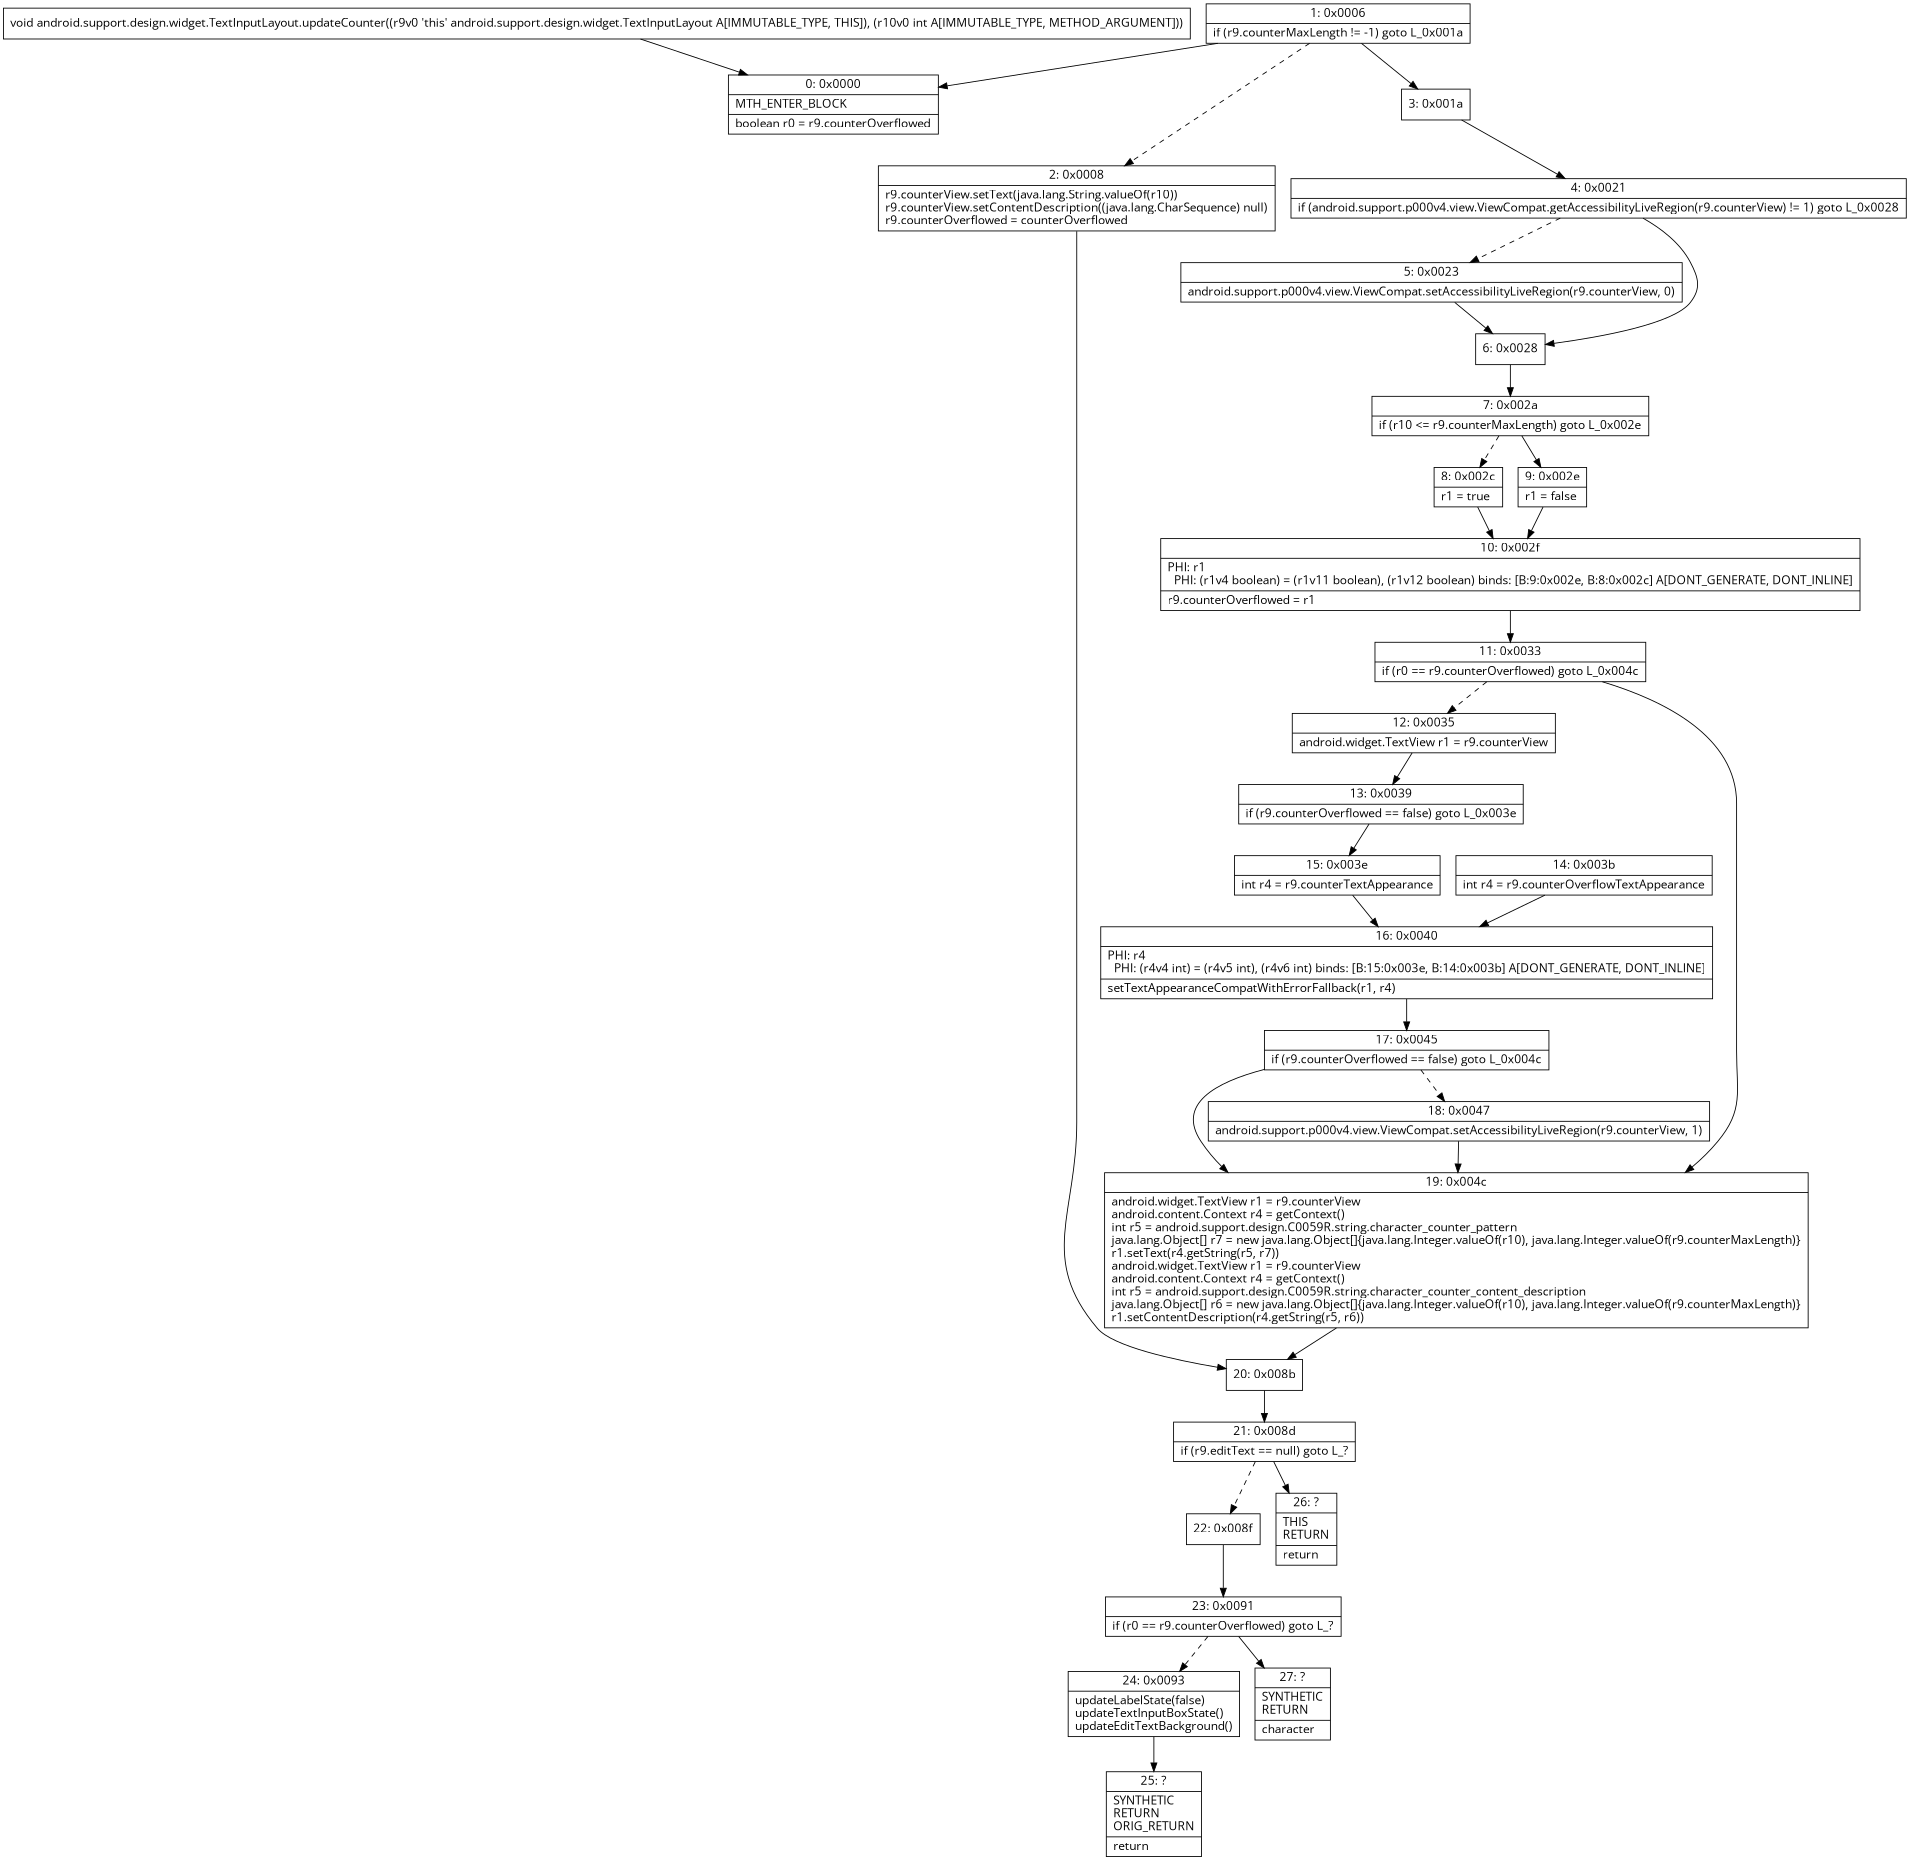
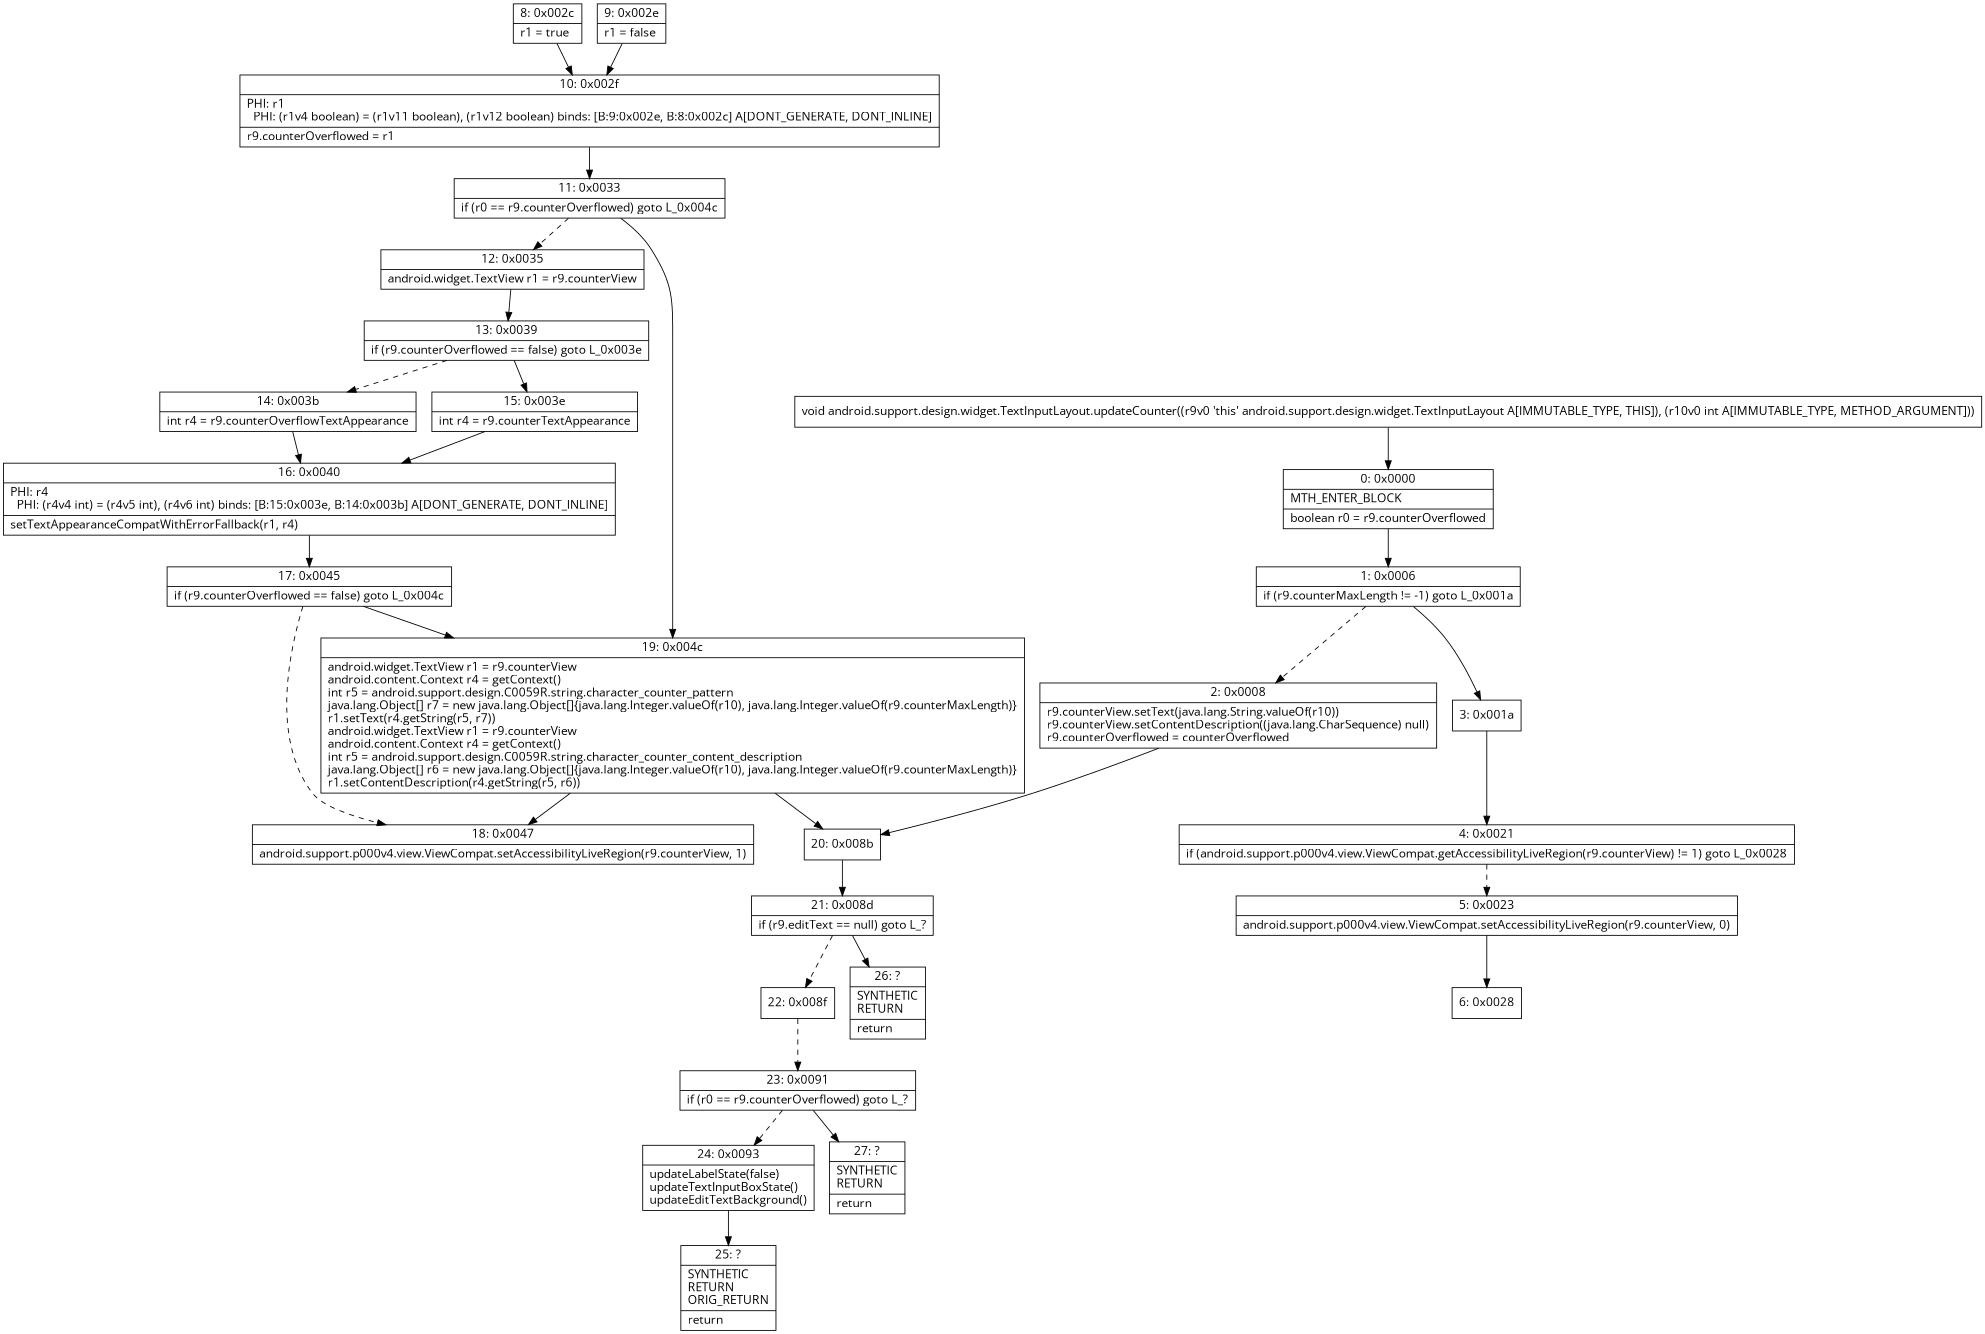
  digraph {
    fontname="Open Sans"
    node [fontname="Open Sans" shape=record]
    edge [fontname="Open Sans"]
    n1 [label="{0\:\ 0x0000|MTH_ENTER_BLOCK\l|boolean r0 = r9.counterOverflowed\l}"]
    n2 [label="{1\:\ 0x0006|if (r9.counterMaxLength != \-1) goto L_0x001a\l}"]
    n3 [label="{2\:\ 0x0008|r9.counterView.setText(java.lang.String.valueOf(r10))\lr9.counterView.setContentDescription((java.lang.CharSequence) null)\lr9.counterOverflowed = counterOverflowed\l}"]
    n4 [label="{3\:\ 0x001a}"]
    n5 [label="{20\:\ 0x008b}"]
    n6 [label="{4\:\ 0x0021|if (android.support.p000v4.view.ViewCompat.getAccessibilityLiveRegion(r9.counterView) != 1) goto L_0x0028\l}"]
    n7 [label="{21\:\ 0x008d|if (r9.editText == null) goto L_?\l}"]
    n8 [label="{5\:\ 0x0023|android.support.p000v4.view.ViewCompat.setAccessibilityLiveRegion(r9.counterView, 0)\l}"]
    n9 [label="{6\:\ 0x0028}"]
-   n10 [label="{7\:\ 0x002a|if (r10 \<= r9.counterMaxLength) goto L_0x002e\l}"]
    n11 [label="{8\:\ 0x002c|r1 = true\l}"]
    n12 [label="{9\:\ 0x002e|r1 = false\l}"]
    n13 [label="{10\:\ 0x002f|PHI: r1 \l  PHI: (r1v4 boolean) = (r1v11 boolean), (r1v12 boolean) binds: [B:9:0x002e, B:8:0x002c] A[DONT_GENERATE, DONT_INLINE]\l|r9.counterOverflowed = r1\l}"]
    n14 [label="{11\:\ 0x0033|if (r0 == r9.counterOverflowed) goto L_0x004c\l}"]
    n15 [label="{12\:\ 0x0035|android.widget.TextView r1 = r9.counterView\l}"]
    n16 [label="{19\:\ 0x004c|android.widget.TextView r1 = r9.counterView\landroid.content.Context r4 = getContext()\lint r5 = android.support.design.C0059R.string.character_counter_pattern\ljava.lang.Object[] r7 = new java.lang.Object[]\{java.lang.Integer.valueOf(r10), java.lang.Integer.valueOf(r9.counterMaxLength)\}\lr1.setText(r4.getString(r5, r7))\landroid.widget.TextView r1 = r9.counterView\landroid.content.Context r4 = getContext()\lint r5 = android.support.design.C0059R.string.character_counter_content_description\ljava.lang.Object[] r6 = new java.lang.Object[]\{java.lang.Integer.valueOf(r10), java.lang.Integer.valueOf(r9.counterMaxLength)\}\lr1.setContentDescription(r4.getString(r5, r6))\l}"]
    n17 [label="{13\:\ 0x0039|if (r9.counterOverflowed == false) goto L_0x003e\l}"]
    n18 [label="{14\:\ 0x003b|int r4 = r9.counterOverflowTextAppearance\l}"]
    n19 [label="{15\:\ 0x003e|int r4 = r9.counterTextAppearance\l}"]
    n20 [label="{16\:\ 0x0040|PHI: r4 \l  PHI: (r4v4 int) = (r4v5 int), (r4v6 int) binds: [B:15:0x003e, B:14:0x003b] A[DONT_GENERATE, DONT_INLINE]\l|setTextAppearanceCompatWithErrorFallback(r1, r4)\l}"]
    n21 [label="{17\:\ 0x0045|if (r9.counterOverflowed == false) goto L_0x004c\l}"]
    n22 [label="{18\:\ 0x0047|android.support.p000v4.view.ViewCompat.setAccessibilityLiveRegion(r9.counterView, 1)\l}"]
    n23 [label="{22\:\ 0x008f}"]
-   n24 [label="{26\:\ ?|THIS\lRETURN\l|return\l}"]
+   n24 [label="{26\:\ ?|SYNTHETIC\lRETURN\l|return\l}"]
    n25 [label="{23\:\ 0x0091|if (r0 == r9.counterOverflowed) goto L_?\l}"]
    n26 [label="{24\:\ 0x0093|updateLabelState(false)\lupdateTextInputBoxState()\lupdateEditTextBackground()\l}"]
-   n27 [label="{27\:\ ?|SYNTHETIC\lRETURN\l|character\l}"]
+   n27 [label="{27\:\ ?|SYNTHETIC\lRETURN\l|return\l}"]
    n28 [label="{25\:\ ?|SYNTHETIC\lRETURN\lORIG_RETURN\l|return\l}"]
    n29 [label="{void android.support.design.widget.TextInputLayout.updateCounter((r9v0 'this' android.support.design.widget.TextInputLayout A[IMMUTABLE_TYPE, THIS]), (r10v0 int A[IMMUTABLE_TYPE, METHOD_ARGUMENT])) }"]
-   n2 -> n1
+   n1 -> n2
    n2 -> n3 [style=dashed]
    n2 -> n4
    n3 -> n5
    n4 -> n6
    n5 -> n7
    n6 -> n8 [style=dashed]
-   n6 -> n9
    n7 -> n23 [style=dashed]
    n7 -> n24
    n8 -> n9
-   n9 -> n10
-   n10 -> n11 [style=dashed]
-   n10 -> n12
    n11 -> n13
    n12 -> n13
    n13 -> n14
    n14 -> n15 [style=dashed]
    n14 -> n16
    n15 -> n17
    n16 -> n5
+   n17 -> n18 [style=dashed]
    n17 -> n19
    n18 -> n20
    n19 -> n20
    n20 -> n21
    n21 -> n16
    n21 -> n22 [style=dashed]
-   n22 -> n16
-   n23 -> n25
+   n16 -> n22
+   n23 -> n25 [style=dashed]
    n25 -> n26 [style=dashed]
    n25 -> n27
    n26 -> n28
    n29 -> n1
  }
